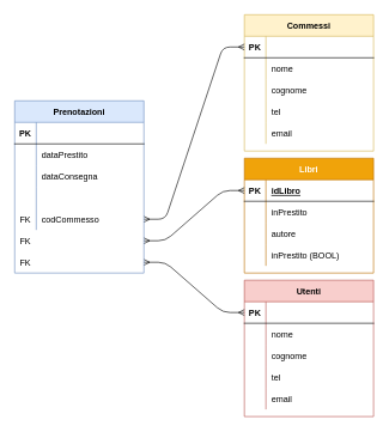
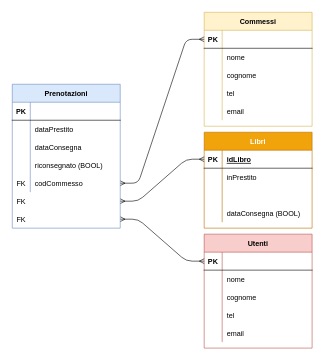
  <mxCell id="0" />
  <mxCell id="1" parent="0" />
  <mxCell id="2" value="Commessi" style="shape=table;startSize=30;container=1;collapsible=1;childLayout=tableLayout;fixedRows=1;rowLines=0;fontStyle=1;align=center;resizeLast=1;fillColor=#fff2cc;strokeColor=#d6b656;" parent="1" vertex="1"><mxGeometry x="340" y="20" width="180" height="190" as="geometry" /></mxCell>
  <mxCell id="3" value="" style="shape=partialRectangle;collapsible=0;dropTarget=0;pointerEvents=0;fillColor=none;top=0;left=0;bottom=1;right=0;points=[[0,0.5],[1,0.5]];portConstraint=eastwest;" parent="2" vertex="1"><mxGeometry y="30" width="180" height="30" as="geometry" /></mxCell>
  <mxCell id="4" value="PK" style="shape=partialRectangle;connectable=0;fillColor=none;top=0;left=0;bottom=0;right=0;fontStyle=1;overflow=hidden;" parent="3" vertex="1"><mxGeometry width="30" height="30" as="geometry" /></mxCell>
  <mxCell id="5" value="" style="shape=partialRectangle;collapsible=0;dropTarget=0;pointerEvents=0;fillColor=none;top=0;left=0;bottom=0;right=0;points=[[0,0.5],[1,0.5]];portConstraint=eastwest;" parent="2" vertex="1"><mxGeometry y="60" width="180" height="30" as="geometry" /></mxCell>
  <mxCell id="6" value="" style="shape=partialRectangle;connectable=0;fillColor=none;top=0;left=0;bottom=0;right=0;editable=1;overflow=hidden;" parent="5" vertex="1"><mxGeometry width="30" height="30" as="geometry" /></mxCell>
  <mxCell id="7" value="nome" style="shape=partialRectangle;connectable=0;fillColor=none;top=0;left=0;bottom=0;right=0;align=left;spacingLeft=6;overflow=hidden;" parent="5" vertex="1"><mxGeometry x="30" width="150" height="30" as="geometry" /></mxCell>
  <mxCell id="8" value="" style="shape=partialRectangle;collapsible=0;dropTarget=0;pointerEvents=0;fillColor=none;top=0;left=0;bottom=0;right=0;points=[[0,0.5],[1,0.5]];portConstraint=eastwest;" parent="2" vertex="1"><mxGeometry y="90" width="180" height="30" as="geometry" /></mxCell>
  <mxCell id="9" value="" style="shape=partialRectangle;connectable=0;fillColor=none;top=0;left=0;bottom=0;right=0;editable=1;overflow=hidden;" parent="8" vertex="1"><mxGeometry width="30" height="30" as="geometry" /></mxCell>
  <mxCell id="10" value="cognome" style="shape=partialRectangle;connectable=0;fillColor=none;top=0;left=0;bottom=0;right=0;align=left;spacingLeft=6;overflow=hidden;" parent="8" vertex="1"><mxGeometry x="30" width="150" height="30" as="geometry" /></mxCell>
  <mxCell id="11" value="" style="shape=partialRectangle;collapsible=0;dropTarget=0;pointerEvents=0;fillColor=none;top=0;left=0;bottom=0;right=0;points=[[0,0.5],[1,0.5]];portConstraint=eastwest;" parent="2" vertex="1"><mxGeometry y="120" width="180" height="30" as="geometry" /></mxCell>
  <mxCell id="12" value="" style="shape=partialRectangle;connectable=0;fillColor=none;top=0;left=0;bottom=0;right=0;editable=1;overflow=hidden;" parent="11" vertex="1"><mxGeometry width="30" height="30" as="geometry" /></mxCell>
  <mxCell id="13" value="tel" style="shape=partialRectangle;connectable=0;fillColor=none;top=0;left=0;bottom=0;right=0;align=left;spacingLeft=6;overflow=hidden;" parent="11" vertex="1"><mxGeometry x="30" width="150" height="30" as="geometry" /></mxCell>
  <mxCell id="14" value="" style="shape=partialRectangle;collapsible=0;dropTarget=0;pointerEvents=0;fillColor=none;top=0;left=0;bottom=0;right=0;points=[[0,0.5],[1,0.5]];portConstraint=eastwest;" parent="2" vertex="1"><mxGeometry y="150" width="180" height="30" as="geometry" /></mxCell>
  <mxCell id="15" value="" style="shape=partialRectangle;connectable=0;fillColor=none;top=0;left=0;bottom=0;right=0;editable=1;overflow=hidden;" parent="14" vertex="1"><mxGeometry width="30" height="30" as="geometry" /></mxCell>
  <mxCell id="16" value="email" style="shape=partialRectangle;connectable=0;fillColor=none;top=0;left=0;bottom=0;right=0;align=left;spacingLeft=6;overflow=hidden;" parent="14" vertex="1"><mxGeometry x="30" width="150" height="30" as="geometry" /></mxCell>
  <mxCell id="17" value="Libri" style="shape=table;startSize=30;container=1;collapsible=1;childLayout=tableLayout;fixedRows=1;rowLines=0;fontStyle=1;align=center;resizeLast=1;fillColor=#f0a30a;strokeColor=#BD7000;fontColor=#ffffff;" parent="1" vertex="1"><mxGeometry x="340" y="220" width="180" height="160" as="geometry" /></mxCell>
  <mxCell id="18" value="" style="shape=partialRectangle;collapsible=0;dropTarget=0;pointerEvents=0;fillColor=none;top=0;left=0;bottom=1;right=0;points=[[0,0.5],[1,0.5]];portConstraint=eastwest;" parent="17" vertex="1"><mxGeometry y="30" width="180" height="30" as="geometry" /></mxCell>
  <mxCell id="19" value="PK" style="shape=partialRectangle;connectable=0;fillColor=none;top=0;left=0;bottom=0;right=0;fontStyle=1;overflow=hidden;" parent="18" vertex="1"><mxGeometry width="30" height="30" as="geometry" /></mxCell>
  <mxCell id="20" value="idLibro" style="shape=partialRectangle;connectable=0;fillColor=none;top=0;left=0;bottom=0;right=0;align=left;spacingLeft=6;fontStyle=5;overflow=hidden;" parent="18" vertex="1"><mxGeometry x="30" width="150" height="30" as="geometry" /></mxCell>
  <mxCell id="21" value="" style="shape=partialRectangle;collapsible=0;dropTarget=0;pointerEvents=0;fillColor=none;top=0;left=0;bottom=0;right=0;points=[[0,0.5],[1,0.5]];portConstraint=eastwest;" parent="17" vertex="1"><mxGeometry y="60" width="180" height="30" as="geometry" /></mxCell>
  <mxCell id="22" value="" style="shape=partialRectangle;connectable=0;fillColor=none;top=0;left=0;bottom=0;right=0;editable=1;overflow=hidden;" parent="21" vertex="1"><mxGeometry width="30" height="30" as="geometry" /></mxCell>
  <mxCell id="23" value="inPrestito" style="shape=partialRectangle;connectable=0;fillColor=none;top=0;left=0;bottom=0;right=0;align=left;spacingLeft=6;overflow=hidden;" parent="21" vertex="1"><mxGeometry x="30" width="150" height="30" as="geometry" /></mxCell>
  <mxCell id="24" value="" style="shape=partialRectangle;collapsible=0;dropTarget=0;pointerEvents=0;fillColor=none;top=0;left=0;bottom=0;right=0;points=[[0,0.5],[1,0.5]];portConstraint=eastwest;" parent="17" vertex="1"><mxGeometry y="90" width="180" height="30" as="geometry" /></mxCell>
  <mxCell id="25" value="" style="shape=partialRectangle;connectable=0;fillColor=none;top=0;left=0;bottom=0;right=0;editable=1;overflow=hidden;" parent="24" vertex="1"><mxGeometry width="30" height="30" as="geometry" /></mxCell>
- <mxCell id="26" value="autore" style="shape=partialRectangle;connectable=0;fillColor=none;top=0;left=0;bottom=0;right=0;align=left;spacingLeft=6;overflow=hidden;" parent="24" vertex="1"><mxGeometry x="30" width="150" height="30" as="geometry" /></mxCell>
  <mxCell id="27" value="" style="shape=partialRectangle;collapsible=0;dropTarget=0;pointerEvents=0;fillColor=none;top=0;left=0;bottom=0;right=0;points=[[0,0.5],[1,0.5]];portConstraint=eastwest;" parent="17" vertex="1"><mxGeometry y="120" width="180" height="30" as="geometry" /></mxCell>
  <mxCell id="28" value="" style="shape=partialRectangle;connectable=0;fillColor=none;top=0;left=0;bottom=0;right=0;editable=1;overflow=hidden;" parent="27" vertex="1"><mxGeometry width="30" height="30" as="geometry" /></mxCell>
- <mxCell id="29" value="inPrestito (BOOL)" style="shape=partialRectangle;connectable=0;fillColor=none;top=0;left=0;bottom=0;right=0;align=left;spacingLeft=6;overflow=hidden;" parent="27" vertex="1"><mxGeometry x="30" width="150" height="30" as="geometry" /></mxCell>
+ <mxCell id="29" value="dataConsegna (BOOL)" style="shape=partialRectangle;connectable=0;fillColor=none;top=0;left=0;bottom=0;right=0;align=left;spacingLeft=6;overflow=hidden;" parent="27" vertex="1"><mxGeometry x="30" width="150" height="30" as="geometry" /></mxCell>
  <mxCell id="30" value="Utenti" style="shape=table;startSize=30;container=1;collapsible=1;childLayout=tableLayout;fixedRows=1;rowLines=0;fontStyle=1;align=center;resizeLast=1;fillColor=#f8cecc;strokeColor=#b85450;" parent="1" vertex="1"><mxGeometry x="340" y="390" width="180" height="190" as="geometry" /></mxCell>
  <mxCell id="31" value="" style="shape=partialRectangle;collapsible=0;dropTarget=0;pointerEvents=0;fillColor=none;top=0;left=0;bottom=1;right=0;points=[[0,0.5],[1,0.5]];portConstraint=eastwest;" parent="30" vertex="1"><mxGeometry y="30" width="180" height="30" as="geometry" /></mxCell>
  <mxCell id="32" value="PK" style="shape=partialRectangle;connectable=0;fillColor=none;top=0;left=0;bottom=0;right=0;fontStyle=1;overflow=hidden;" parent="31" vertex="1"><mxGeometry width="30" height="30" as="geometry" /></mxCell>
  <mxCell id="33" value="" style="shape=partialRectangle;collapsible=0;dropTarget=0;pointerEvents=0;fillColor=none;top=0;left=0;bottom=0;right=0;points=[[0,0.5],[1,0.5]];portConstraint=eastwest;" parent="30" vertex="1"><mxGeometry y="60" width="180" height="30" as="geometry" /></mxCell>
  <mxCell id="34" value="" style="shape=partialRectangle;connectable=0;fillColor=none;top=0;left=0;bottom=0;right=0;editable=1;overflow=hidden;" parent="33" vertex="1"><mxGeometry width="30" height="30" as="geometry" /></mxCell>
  <mxCell id="35" value="nome" style="shape=partialRectangle;connectable=0;fillColor=none;top=0;left=0;bottom=0;right=0;align=left;spacingLeft=6;overflow=hidden;" parent="33" vertex="1"><mxGeometry x="30" width="150" height="30" as="geometry" /></mxCell>
  <mxCell id="36" value="" style="shape=partialRectangle;collapsible=0;dropTarget=0;pointerEvents=0;fillColor=none;top=0;left=0;bottom=0;right=0;points=[[0,0.5],[1,0.5]];portConstraint=eastwest;" parent="30" vertex="1"><mxGeometry y="90" width="180" height="30" as="geometry" /></mxCell>
  <mxCell id="37" value="" style="shape=partialRectangle;connectable=0;fillColor=none;top=0;left=0;bottom=0;right=0;editable=1;overflow=hidden;" parent="36" vertex="1"><mxGeometry width="30" height="30" as="geometry" /></mxCell>
  <mxCell id="38" value="cognome" style="shape=partialRectangle;connectable=0;fillColor=none;top=0;left=0;bottom=0;right=0;align=left;spacingLeft=6;overflow=hidden;" parent="36" vertex="1"><mxGeometry x="30" width="150" height="30" as="geometry" /></mxCell>
  <mxCell id="39" value="" style="shape=partialRectangle;collapsible=0;dropTarget=0;pointerEvents=0;fillColor=none;top=0;left=0;bottom=0;right=0;points=[[0,0.5],[1,0.5]];portConstraint=eastwest;" parent="30" vertex="1"><mxGeometry y="120" width="180" height="30" as="geometry" /></mxCell>
  <mxCell id="40" value="" style="shape=partialRectangle;connectable=0;fillColor=none;top=0;left=0;bottom=0;right=0;editable=1;overflow=hidden;" parent="39" vertex="1"><mxGeometry width="30" height="30" as="geometry" /></mxCell>
  <mxCell id="41" value="tel" style="shape=partialRectangle;connectable=0;fillColor=none;top=0;left=0;bottom=0;right=0;align=left;spacingLeft=6;overflow=hidden;" parent="39" vertex="1"><mxGeometry x="30" width="150" height="30" as="geometry" /></mxCell>
  <mxCell id="42" value="" style="shape=partialRectangle;collapsible=0;dropTarget=0;pointerEvents=0;fillColor=none;top=0;left=0;bottom=0;right=0;points=[[0,0.5],[1,0.5]];portConstraint=eastwest;" parent="30" vertex="1"><mxGeometry y="150" width="180" height="30" as="geometry" /></mxCell>
  <mxCell id="43" value="" style="shape=partialRectangle;connectable=0;fillColor=none;top=0;left=0;bottom=0;right=0;editable=1;overflow=hidden;" parent="42" vertex="1"><mxGeometry width="30" height="30" as="geometry" /></mxCell>
  <mxCell id="44" value="email" style="shape=partialRectangle;connectable=0;fillColor=none;top=0;left=0;bottom=0;right=0;align=left;spacingLeft=6;overflow=hidden;" parent="42" vertex="1"><mxGeometry x="30" width="150" height="30" as="geometry" /></mxCell>
  <mxCell id="45" value="" style="edgeStyle=entityRelationEdgeStyle;fontSize=12;html=1;endArrow=ERmany;startArrow=ERmany;exitX=1;exitY=0.5;exitDx=0;exitDy=0;entryX=0;entryY=0.5;entryDx=0;entryDy=0;" parent="1" source="60" target="3" edge="1"><mxGeometry width="100" height="100" relative="1" as="geometry"><mxPoint x="260" y="280" as="sourcePoint" /><mxPoint x="360" y="180" as="targetPoint" /></mxGeometry></mxCell>
  <mxCell id="46" value="" style="edgeStyle=entityRelationEdgeStyle;fontSize=12;html=1;endArrow=ERmany;startArrow=ERmany;exitX=1;exitY=0.5;exitDx=0;exitDy=0;entryX=0;entryY=0.5;entryDx=0;entryDy=0;" parent="1" source="63" target="18" edge="1"><mxGeometry width="100" height="100" relative="1" as="geometry"><mxPoint x="260" y="280" as="sourcePoint" /><mxPoint x="360" y="180" as="targetPoint" /></mxGeometry></mxCell>
  <mxCell id="47" value="" style="edgeStyle=entityRelationEdgeStyle;fontSize=12;html=1;endArrow=ERmany;startArrow=ERmany;exitX=1;exitY=0.5;exitDx=0;exitDy=0;entryX=0;entryY=0.5;entryDx=0;entryDy=0;" parent="1" source="65" target="31" edge="1"><mxGeometry width="100" height="100" relative="1" as="geometry"><mxPoint x="260" y="400" as="sourcePoint" /><mxPoint x="360" y="300" as="targetPoint" /></mxGeometry></mxCell>
  <mxCell id="48" value="Prenotazioni" style="shape=table;startSize=30;container=1;collapsible=1;childLayout=tableLayout;fixedRows=1;rowLines=0;fontStyle=1;align=center;resizeLast=1;fillColor=#dae8fc;strokeColor=#6c8ebf;" parent="1" vertex="1"><mxGeometry x="20" y="140" width="180" height="240" as="geometry" /></mxCell>
  <mxCell id="49" value="" style="shape=partialRectangle;collapsible=0;dropTarget=0;pointerEvents=0;fillColor=none;top=0;left=0;bottom=1;right=0;points=[[0,0.5],[1,0.5]];portConstraint=eastwest;" parent="48" vertex="1"><mxGeometry y="30" width="180" height="30" as="geometry" /></mxCell>
  <mxCell id="50" value="PK" style="shape=partialRectangle;connectable=0;fillColor=none;top=0;left=0;bottom=0;right=0;fontStyle=1;overflow=hidden;" parent="49" vertex="1"><mxGeometry width="30" height="30" as="geometry" /></mxCell>
  <mxCell id="51" value="" style="shape=partialRectangle;collapsible=0;dropTarget=0;pointerEvents=0;fillColor=none;top=0;left=0;bottom=0;right=0;points=[[0,0.5],[1,0.5]];portConstraint=eastwest;" parent="48" vertex="1"><mxGeometry y="60" width="180" height="30" as="geometry" /></mxCell>
  <mxCell id="52" value="" style="shape=partialRectangle;connectable=0;fillColor=none;top=0;left=0;bottom=0;right=0;editable=1;overflow=hidden;" parent="51" vertex="1"><mxGeometry width="30" height="30" as="geometry" /></mxCell>
  <mxCell id="53" value="dataPrestito" style="shape=partialRectangle;connectable=0;fillColor=none;top=0;left=0;bottom=0;right=0;align=left;spacingLeft=6;overflow=hidden;" parent="51" vertex="1"><mxGeometry x="30" width="150" height="30" as="geometry" /></mxCell>
  <mxCell id="54" value="" style="shape=partialRectangle;collapsible=0;dropTarget=0;pointerEvents=0;fillColor=none;top=0;left=0;bottom=0;right=0;points=[[0,0.5],[1,0.5]];portConstraint=eastwest;" parent="48" vertex="1"><mxGeometry y="90" width="180" height="30" as="geometry" /></mxCell>
  <mxCell id="55" value="" style="shape=partialRectangle;connectable=0;fillColor=none;top=0;left=0;bottom=0;right=0;editable=1;overflow=hidden;" parent="54" vertex="1"><mxGeometry width="30" height="30" as="geometry" /></mxCell>
  <mxCell id="56" value="dataConsegna" style="shape=partialRectangle;connectable=0;fillColor=none;top=0;left=0;bottom=0;right=0;align=left;spacingLeft=6;overflow=hidden;" parent="54" vertex="1"><mxGeometry x="30" width="150" height="30" as="geometry" /></mxCell>
  <mxCell id="57" value="" style="shape=partialRectangle;collapsible=0;dropTarget=0;pointerEvents=0;fillColor=none;top=0;left=0;bottom=0;right=0;points=[[0,0.5],[1,0.5]];portConstraint=eastwest;" parent="48" vertex="1"><mxGeometry y="120" width="180" height="30" as="geometry" /></mxCell>
  <mxCell id="58" value="" style="shape=partialRectangle;connectable=0;fillColor=none;top=0;left=0;bottom=0;right=0;editable=1;overflow=hidden;" parent="57" vertex="1"><mxGeometry width="30" height="30" as="geometry" /></mxCell>
+ <mxCell id="59" value="riconsegnato (BOOL)" style="shape=partialRectangle;connectable=0;fillColor=none;top=0;left=0;bottom=0;right=0;align=left;spacingLeft=6;overflow=hidden;" parent="57" vertex="1"><mxGeometry x="30" width="150" height="30" as="geometry" /></mxCell>
  <mxCell id="60" value="" style="shape=partialRectangle;collapsible=0;dropTarget=0;pointerEvents=0;fillColor=none;top=0;left=0;bottom=0;right=0;points=[[0,0.5],[1,0.5]];portConstraint=eastwest;" parent="48" vertex="1"><mxGeometry y="150" width="180" height="30" as="geometry" /></mxCell>
  <mxCell id="61" value="FK" style="shape=partialRectangle;connectable=0;fillColor=none;top=0;left=0;bottom=0;right=0;editable=1;overflow=hidden;" parent="60" vertex="1"><mxGeometry width="30" height="30" as="geometry" /></mxCell>
  <mxCell id="62" value="codCommesso" style="shape=partialRectangle;connectable=0;fillColor=none;top=0;left=0;bottom=0;right=0;align=left;spacingLeft=6;overflow=hidden;" parent="60" vertex="1"><mxGeometry x="30" width="150" height="30" as="geometry" /></mxCell>
  <mxCell id="63" value="" style="shape=partialRectangle;collapsible=0;dropTarget=0;pointerEvents=0;fillColor=none;top=0;left=0;bottom=0;right=0;points=[[0,0.5],[1,0.5]];portConstraint=eastwest;" parent="48" vertex="1"><mxGeometry y="180" width="180" height="30" as="geometry" /></mxCell>
  <mxCell id="64" value="FK" style="shape=partialRectangle;connectable=0;fillColor=none;top=0;left=0;bottom=0;right=0;editable=1;overflow=hidden;" parent="63" vertex="1"><mxGeometry width="30" height="30" as="geometry" /></mxCell>
  <mxCell id="65" value="" style="shape=partialRectangle;collapsible=0;dropTarget=0;pointerEvents=0;fillColor=none;top=0;left=0;bottom=0;right=0;points=[[0,0.5],[1,0.5]];portConstraint=eastwest;" parent="48" vertex="1"><mxGeometry y="210" width="180" height="30" as="geometry" /></mxCell>
  <mxCell id="66" value="FK" style="shape=partialRectangle;connectable=0;fillColor=none;top=0;left=0;bottom=0;right=0;editable=1;overflow=hidden;" parent="65" vertex="1"><mxGeometry width="30" height="30" as="geometry" /></mxCell>
